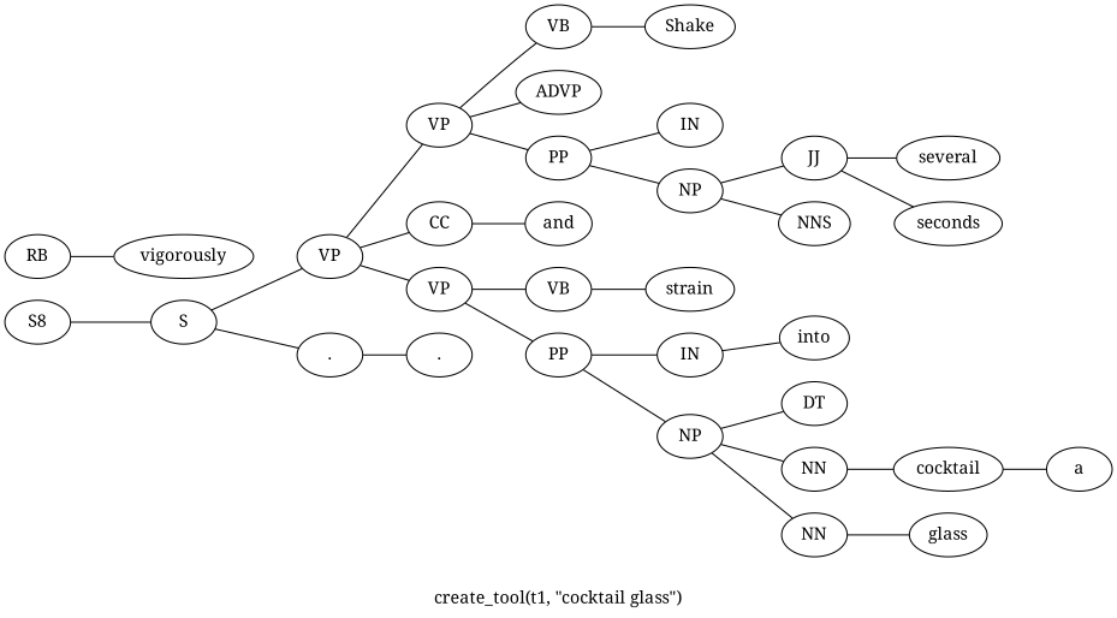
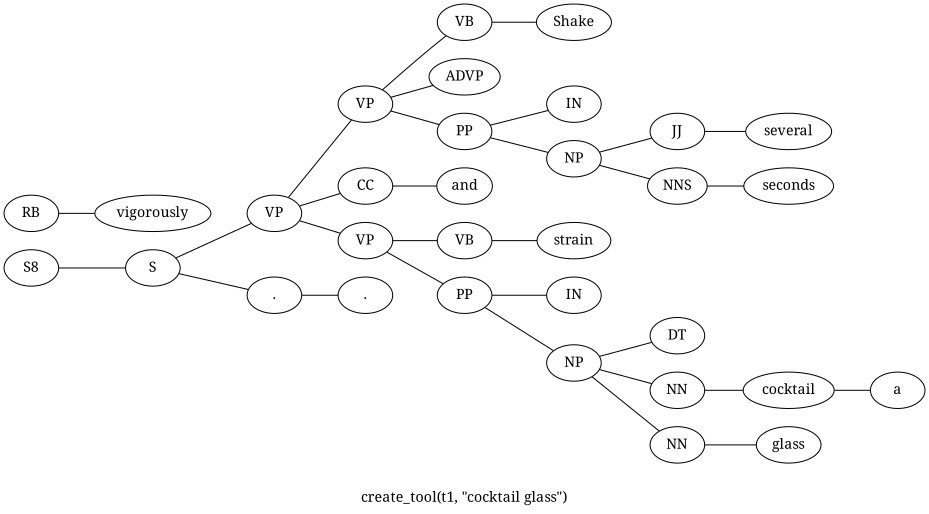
  graph {
    fontname="Noto Serif"
    label="create_tool(t1, \"cocktail glass\")"
    rankdir=LR
    node [fontname="Noto Serif"]
    edge [fontname="Noto Serif"]
    n1 [label=S8]
    n2 [label=S]
    n3 [label=VP]
    n4 [label="."]
    n5 [label=VP]
    n6 [label=CC]
    n7 [label=VP]
    n8 [label="."]
    n9 [label=VB]
    n10 [label=ADVP]
    n11 [label=PP]
    n12 [label=and]
    n13 [label=VB]
    n14 [label=PP]
    n15 [label=Shake]
    n16 [label=IN]
    n17 [label=NP]
    n18 [label=RB]
    n19 [label=vigorously]
    n20 [label=JJ]
    n21 [label=NNS]
    n22 [label=several]
    n23 [label=seconds]
    n24 [label=strain]
    n25 [label=IN]
    n26 [label=NP]
-   n27 [label=into]
    n28 [label=DT]
    n29 [label=NN]
    n30 [label=NN]
    n31 [label=cocktail]
    n32 [label=glass]
    n33 [label=a]
    n1 -- n2
    n2 -- n3
    n2 -- n4
    n3 -- n5
    n3 -- n6
    n3 -- n7
    n4 -- n8
    n5 -- n9
    n5 -- n10
    n5 -- n11
    n6 -- n12
    n7 -- n13
    n7 -- n14
    n9 -- n15
    n11 -- n16
    n11 -- n17
    n13 -- n24
    n14 -- n25
    n14 -- n26
    n17 -- n20
    n17 -- n21
    n18 -- n19
    n20 -- n22
-   n20 -- n23
-   n25 -- n27
+   n21 -- n23
    n26 -- n28
    n26 -- n29
    n26 -- n30
    n29 -- n31
    n30 -- n32
    n31 -- n33
  }
